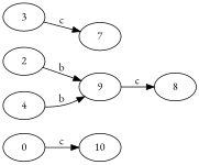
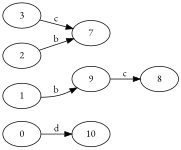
  strict digraph {
    fontname="EB Garamond"
    rankdir=LR
    node [fontname="EB Garamond"]
    edge [fontname="EB Garamond"]
    0
    10
    3
    7
    n5 [label=9]
-   1 [label=4]
+   1
    8
    2
-   0 -> 10 [label=c]
+   0 -> 10 [label=d]
    3 -> 7 [label=c]
    n5 -> 8 [label=c]
    1 -> n5 [label=b]
-   2 -> n5 [label=b]
+   2 -> 7 [label=b]
  }
